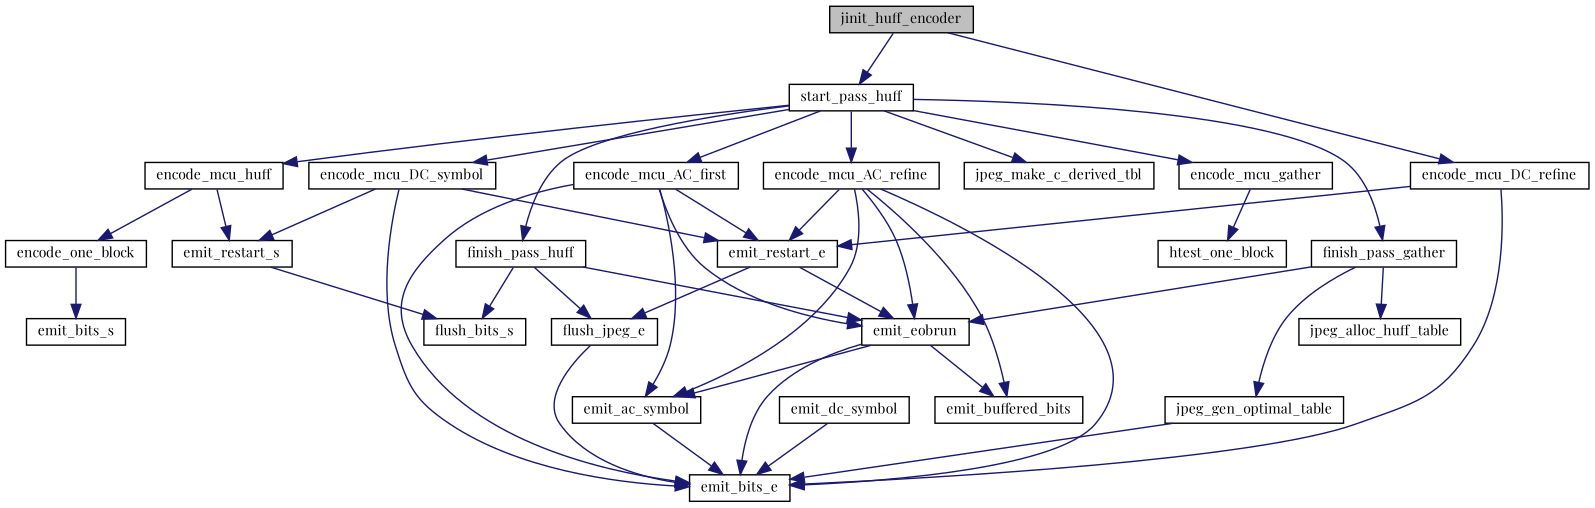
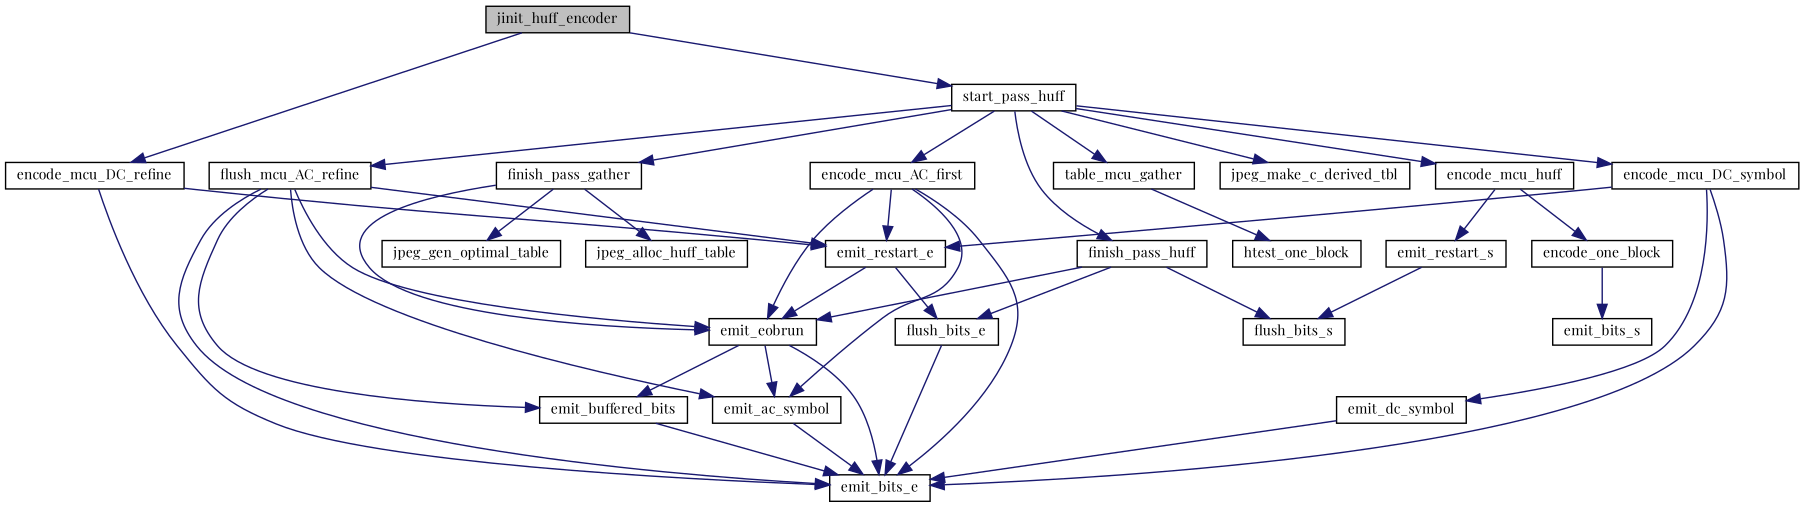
  digraph {
    fontname="Playfair Display"
    rankdir=TB
    node [color=black fontname="Playfair Display" fontsize=10 shape=record]
    edge [color=midnightblue fontname="Playfair Display" fontsize=10 labelfontname=Helvetica labelfontsize=10 style=solid]
    n1 [fillcolor=grey75 fontcolor=black height=0.2 label=jinit_huff_encoder style=filled width=0.4]
    n2 [height=0.2 label=start_pass_huff width=0.4]
    n3 [height=0.2 label=encode_mcu_DC_refine width=0.4]
    n4 [height=0.2 label=finish_pass_gather width=0.4]
    n5 [height=0.2 label=finish_pass_huff width=0.4]
    n6 [height=0.2 label=encode_mcu_DC_symbol width=0.4]
    n7 [height=0.2 label=encode_mcu_AC_first width=0.4]
-   n8 [height=0.2 label=encode_mcu_AC_refine width=0.4]
-   n9 [height=0.2 label=encode_mcu_gather width=0.4]
+   n8 [height=0.2 label=flush_mcu_AC_refine width=0.4]
+   n9 [height=0.2 label=table_mcu_gather width=0.4]
    n10 [height=0.2 label=encode_mcu_huff width=0.4]
    n11 [height=0.2 label=jpeg_make_c_derived_tbl width=0.4]
    n12 [height=0.2 label=emit_eobrun width=0.4]
    n13 [height=0.2 label=jpeg_alloc_huff_table width=0.4]
    n14 [height=0.2 label=jpeg_gen_optimal_table width=0.4]
-   n15 [height=0.2 label=flush_jpeg_e width=0.4]
+   n15 [height=0.2 label=flush_bits_e width=0.4]
    n16 [height=0.2 label=flush_bits_s width=0.4]
    n17 [height=0.2 label=emit_bits_e width=0.4]
    n18 [height=0.2 label=emit_restart_e width=0.4]
    n19 [height=0.2 label=emit_dc_symbol width=0.4]
    n20 [height=0.2 label=emit_ac_symbol width=0.4]
    n21 [height=0.2 label=emit_buffered_bits width=0.4]
    n22 [height=0.2 label=htest_one_block width=0.4]
    n23 [height=0.2 label=emit_restart_s width=0.4]
    n24 [height=0.2 label=encode_one_block width=0.4]
    n25 [height=0.2 label=emit_bits_s width=0.4]
    n1 -> n2
    n1 -> n3
    n2 -> n4
    n2 -> n5
    n2 -> n6
    n2 -> n7
    n2 -> n8
    n2 -> n9
    n2 -> n10
    n2 -> n11
    n3 -> n17
    n3 -> n18
    n4 -> n12
    n4 -> n13
    n4 -> n14
    n5 -> n12
    n5 -> n15
    n5 -> n16
    n6 -> n17
    n6 -> n18
-   n6 -> n23
+   n6 -> n19
    n7 -> n12
    n7 -> n17
    n7 -> n18
    n7 -> n20
    n8 -> n12
    n8 -> n17
    n8 -> n18
    n8 -> n20
    n8 -> n21
    n9 -> n22
    n10 -> n23
    n10 -> n24
    n12 -> n17
    n12 -> n20
    n12 -> n21
    n15 -> n17
    n18 -> n12
    n18 -> n15
    n19 -> n17
    n20 -> n17
-   n14 -> n17
+   n21 -> n17
    n23 -> n16
    n24 -> n25
  }
